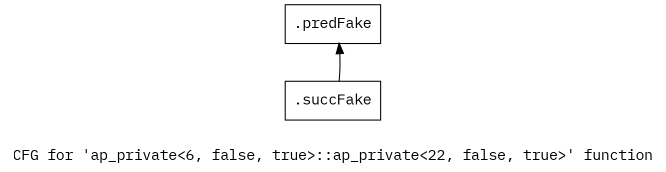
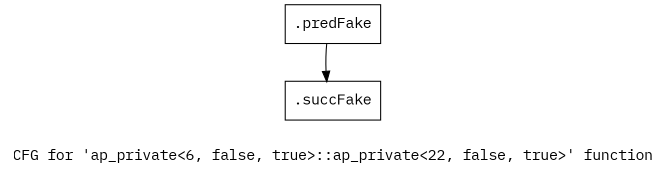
  digraph {
    label="CFG for 'ap_private\<6, false, true\>::ap_private\<22, false, true\>' function"
    fontname="IBM Plex Mono"
    node [shape=record fontname="IBM Plex Mono"]
    n1 [label="{.predFake}"]
    n2 [filename="/mnt/xilinx/Vitis_HLS/2021.2/include/etc/ap_private.h" label="{.succFake}" linenumber=1723]
-   n2 -> n1 [execusionnum=3 filename="/mnt/xilinx/Vitis_HLS/2021.2/include/etc/ap_private.h" fontname="IBM Plex Mono"]
+   n1 -> n2 [execusionnum=3 filename="/mnt/xilinx/Vitis_HLS/2021.2/include/etc/ap_private.h" fontname="IBM Plex Mono"]
  }
